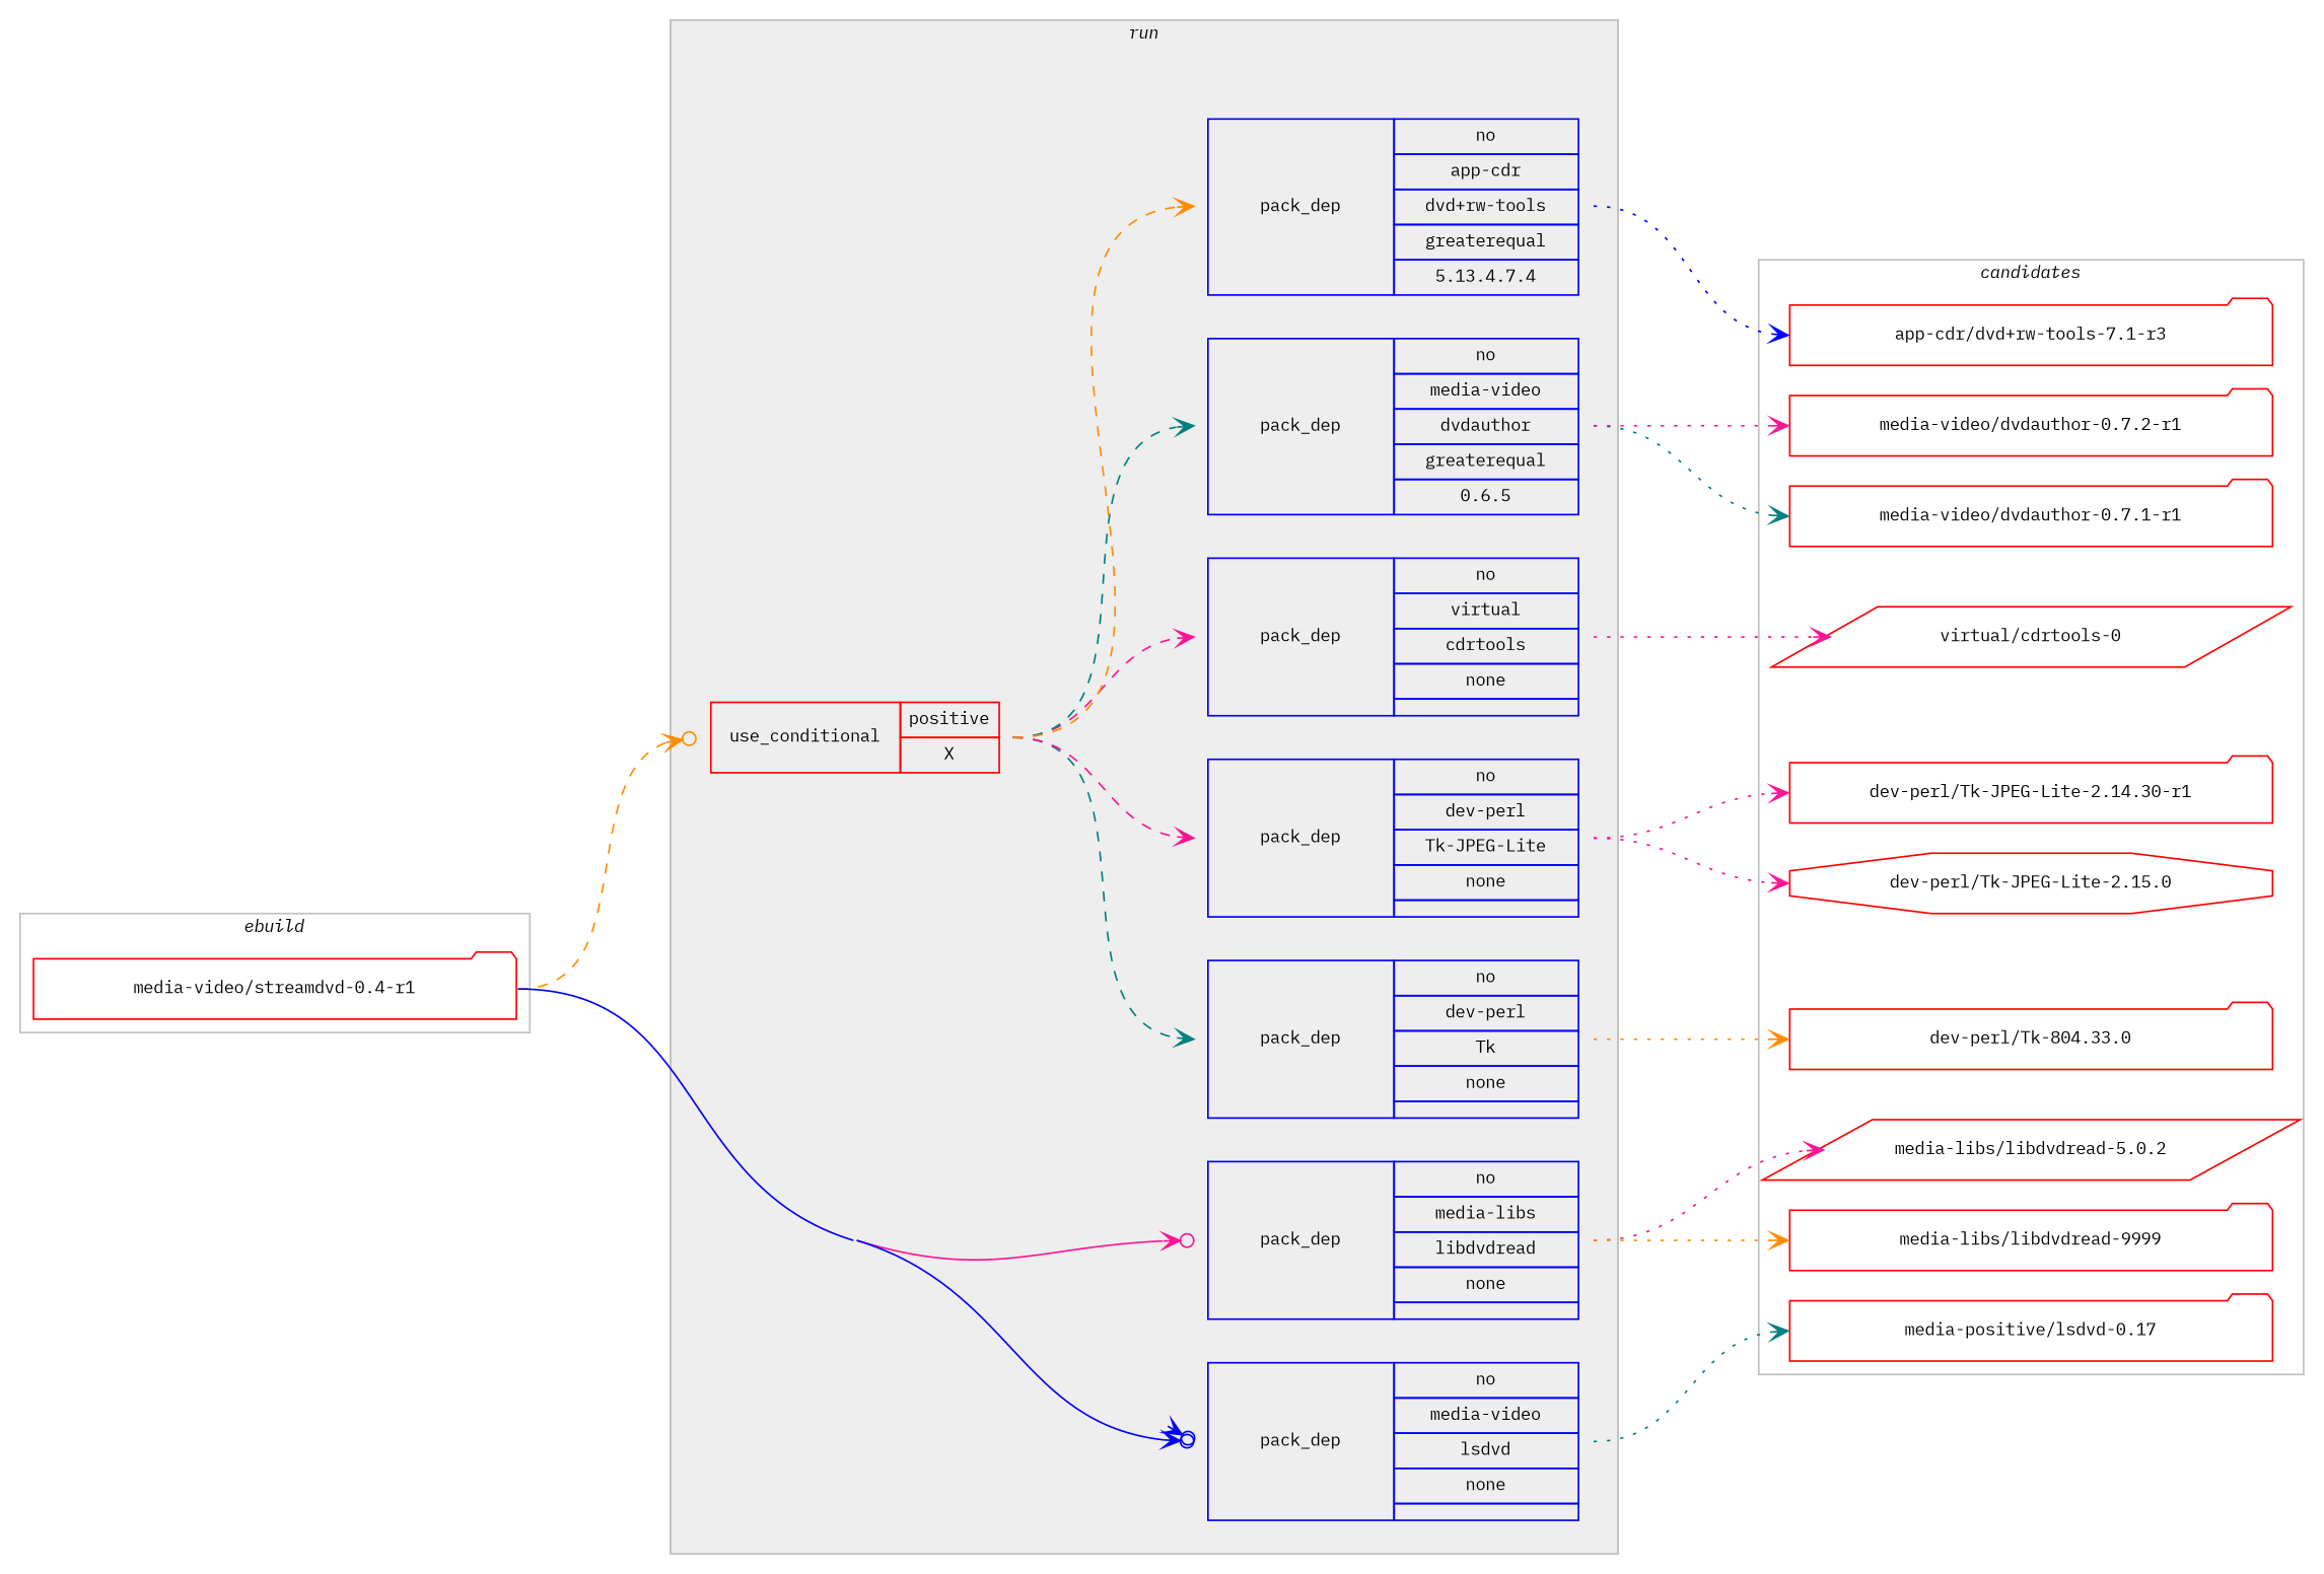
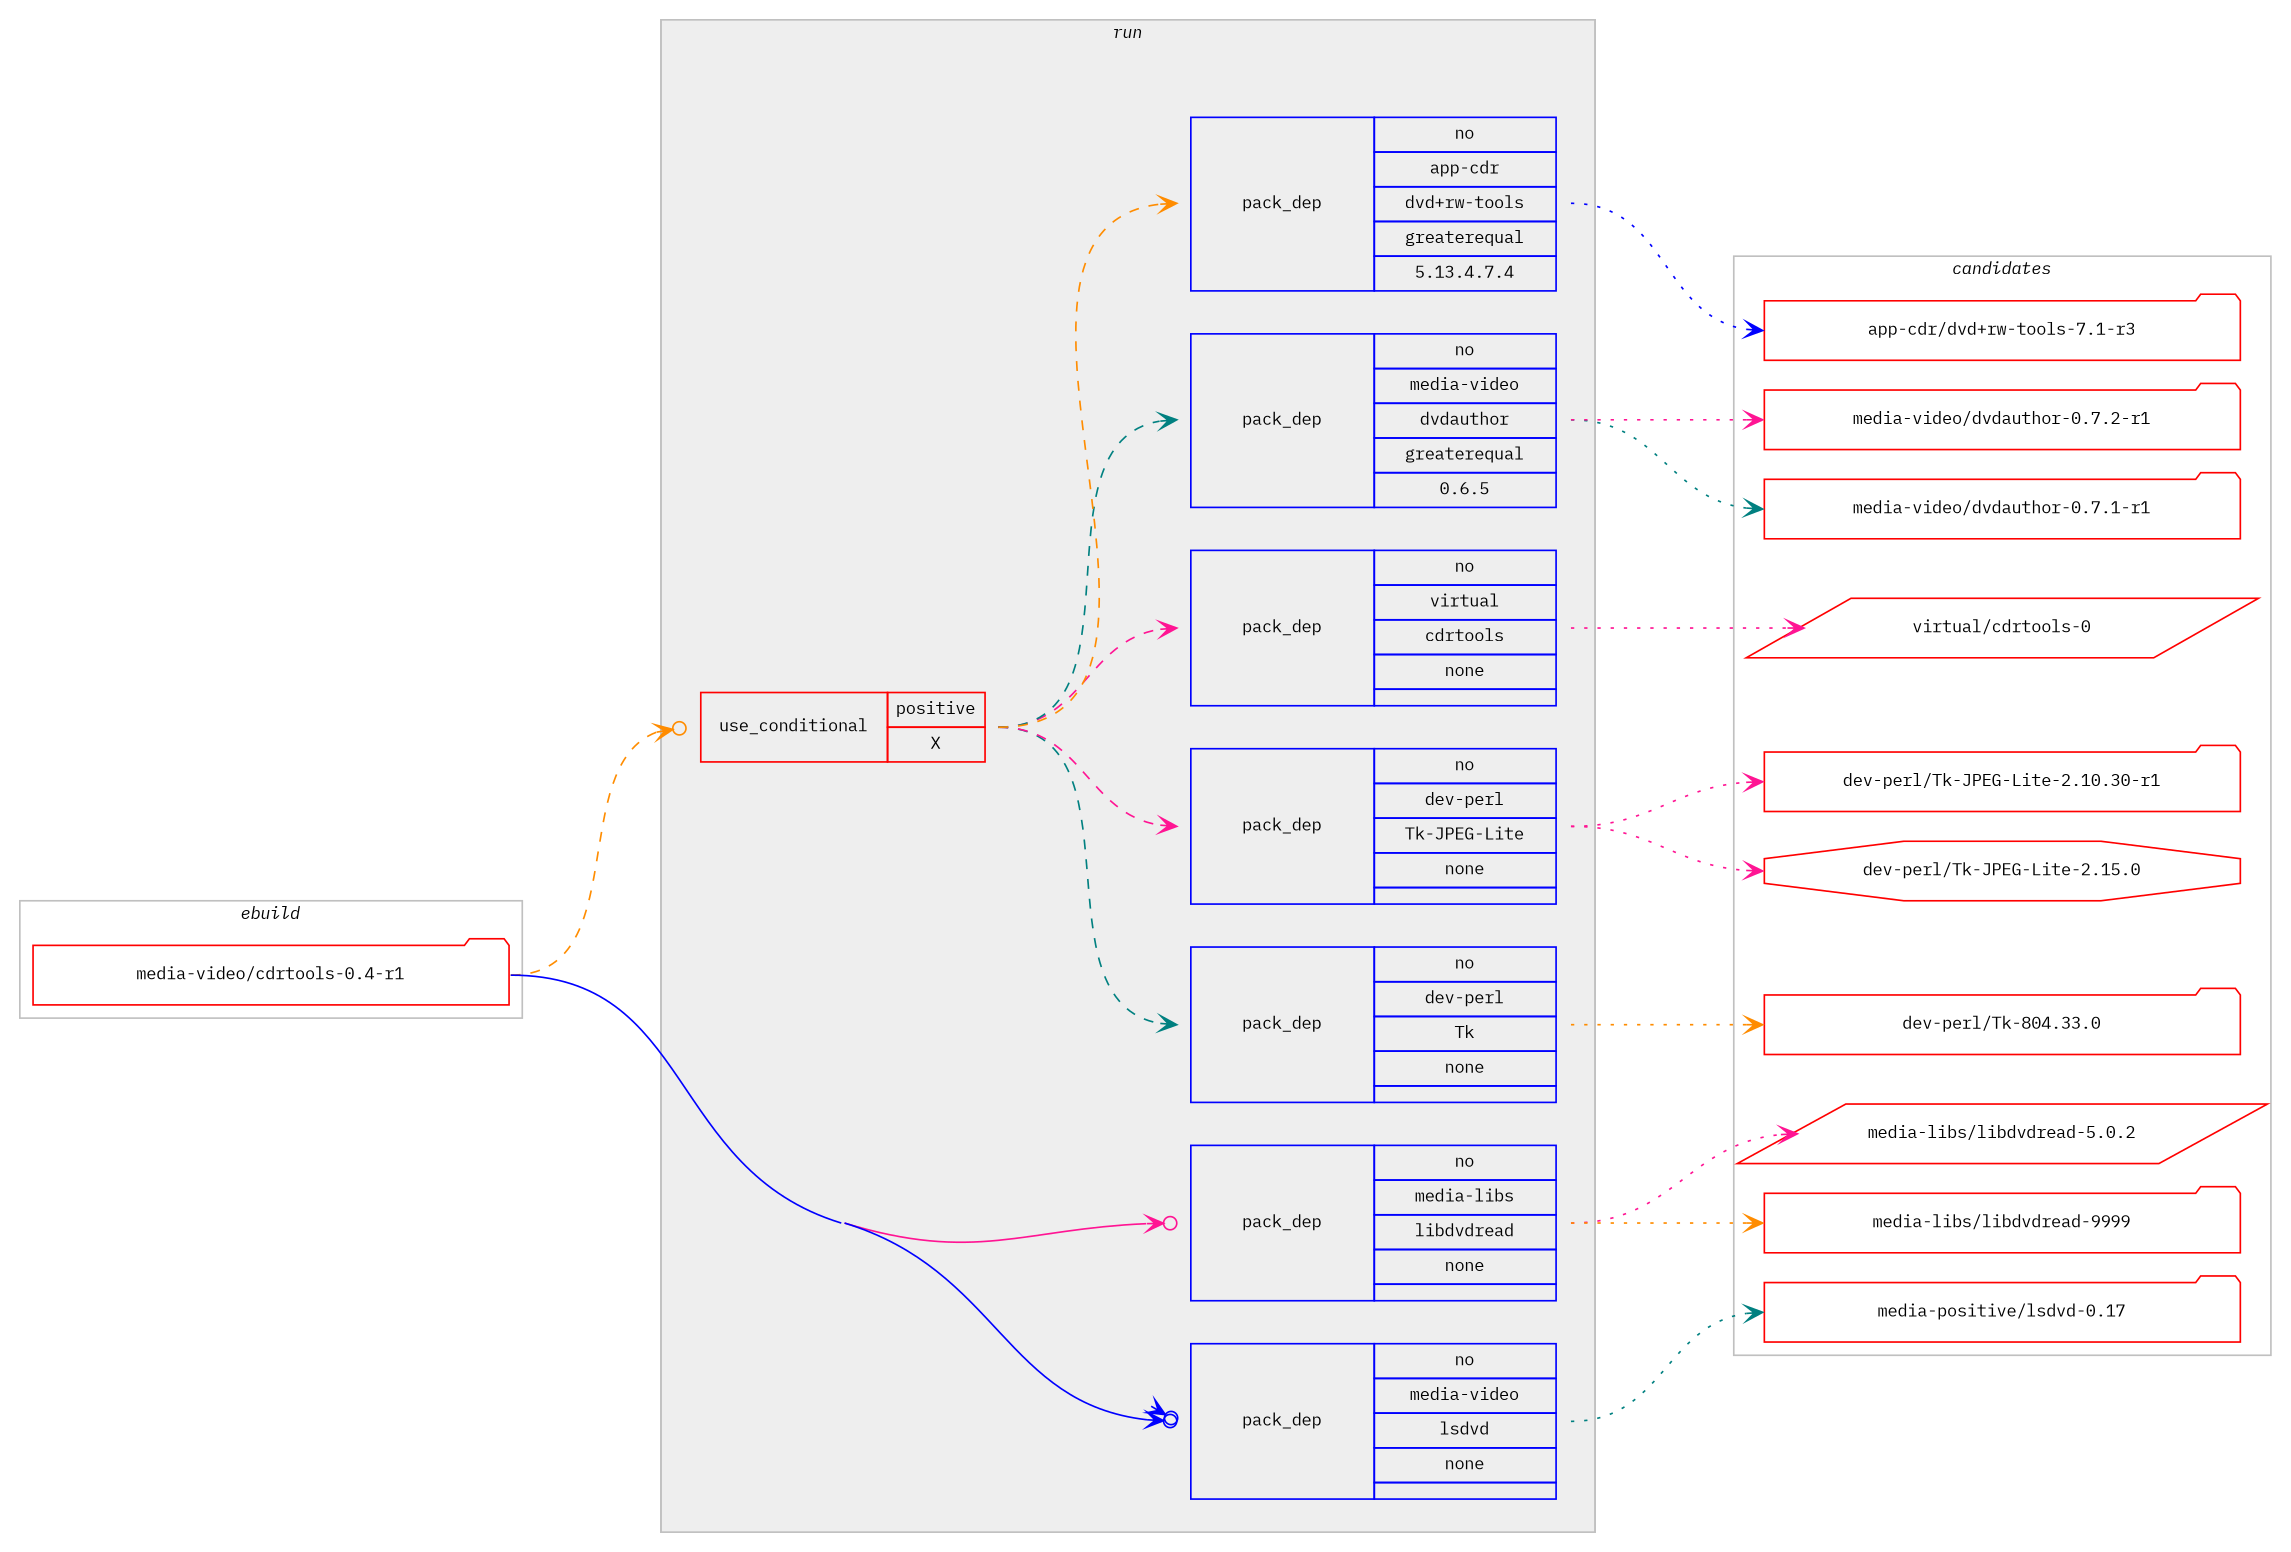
  digraph {
    compound=true
    concentrate=true
    fontname="IBM Plex Mono"
    fontsize=10
    newrank=true
    rankdir=LR
    ranksep=1.5
    node [color=red fontname="IBM Plex Mono" fontsize=10 shape=folder]
    edge [arrowhead=vee color=deeppink fontname="IBM Plex Mono" headport=w style=dotted tailport=e weight=100]
-   n1 [label="media-video/streamdvd-0.4-r1" width=4]
+   n1 [label="media-video/cdrtools-0.4-r1" width=4]
    n2 [color=blue label=<<TABLE BORDER="0" CELLBORDER="1" CELLSPACING="0" CELLPADDING="4" WIDTH="220"><TR><TD ROWSPAN="6" CELLPADDING="30">pack_dep</TD></TR><TR><TD WIDTH="110">no</TD></TR><TR><TD>dev-perl</TD></TR><TR><TD>Tk</TD></TR><TR><TD>none</TD></TR><TR><TD></TD></TR></TABLE>> shape=none]
    n3 [color=blue label=<<TABLE BORDER="0" CELLBORDER="1" CELLSPACING="0" CELLPADDING="4" WIDTH="220"><TR><TD ROWSPAN="6" CELLPADDING="30">pack_dep</TD></TR><TR><TD WIDTH="110">no</TD></TR><TR><TD>dev-perl</TD></TR><TR><TD>Tk-JPEG-Lite</TD></TR><TR><TD>none</TD></TR><TR><TD></TD></TR></TABLE>> shape=none]
    n4 [color=blue label=<<TABLE BORDER="0" CELLBORDER="1" CELLSPACING="0" CELLPADDING="4" WIDTH="220"><TR><TD ROWSPAN="6" CELLPADDING="30">pack_dep</TD></TR><TR><TD WIDTH="110">no</TD></TR><TR><TD>virtual</TD></TR><TR><TD>cdrtools</TD></TR><TR><TD>none</TD></TR><TR><TD></TD></TR></TABLE>> shape=none]
    n5 [color=blue label=<<TABLE BORDER="0" CELLBORDER="1" CELLSPACING="0" CELLPADDING="4" WIDTH="220"><TR><TD ROWSPAN="6" CELLPADDING="30">pack_dep</TD></TR><TR><TD WIDTH="110">no</TD></TR><TR><TD>media-video</TD></TR><TR><TD>dvdauthor</TD></TR><TR><TD>greaterequal</TD></TR><TR><TD>0.6.5</TD></TR></TABLE>> shape=none]
    n6 [color=blue label=<<TABLE BORDER="0" CELLBORDER="1" CELLSPACING="0" CELLPADDING="4" WIDTH="220"><TR><TD ROWSPAN="6" CELLPADDING="30">pack_dep</TD></TR><TR><TD WIDTH="110">no</TD></TR><TR><TD>app-cdr</TD></TR><TR><TD>dvd+rw-tools</TD></TR><TR><TD>greaterequal</TD></TR><TR><TD>5.13.4.7.4</TD></TR></TABLE>> shape=none]
    n7 [label=<<TABLE BORDER="0" CELLBORDER="1" CELLSPACING="0" CELLPADDING="4"><TR><TD ROWSPAN="3" CELLPADDING="10">use_conditional</TD></TR><TR><TD>positive</TD></TR><TR><TD>X</TD></TR></TABLE>> shape=none]
    n8 [color=blue label=<<TABLE BORDER="0" CELLBORDER="1" CELLSPACING="0" CELLPADDING="4" WIDTH="220"><TR><TD ROWSPAN="6" CELLPADDING="30">pack_dep</TD></TR><TR><TD WIDTH="110">no</TD></TR><TR><TD>media-libs</TD></TR><TR><TD>libdvdread</TD></TR><TR><TD>none</TD></TR><TR><TD></TD></TR></TABLE>> shape=none]
    n9 [color=blue label=<<TABLE BORDER="0" CELLBORDER="1" CELLSPACING="0" CELLPADDING="4" WIDTH="220"><TR><TD ROWSPAN="6" CELLPADDING="30">pack_dep</TD></TR><TR><TD WIDTH="110">no</TD></TR><TR><TD>media-video</TD></TR><TR><TD>lsdvd</TD></TR><TR><TD>none</TD></TR><TR><TD></TD></TR></TABLE>> shape=none]
    n10 [label="dev-perl/Tk-804.33.0" width=4]
-   n11 [label="dev-perl/Tk-JPEG-Lite-2.14.30-r1" width=4]
+   n11 [label="dev-perl/Tk-JPEG-Lite-2.10.30-r1" width=4]
    n12 [label="dev-perl/Tk-JPEG-Lite-2.15.0" shape=octagon width=4]
    n13 [label="virtual/cdrtools-0" shape=parallelogram width=4]
    n14 [label="media-video/dvdauthor-0.7.1-r1" width=4]
    n15 [label="media-video/dvdauthor-0.7.2-r1" width=4]
    n16 [label="app-cdr/dvd+rw-tools-7.1-r3" width=4]
    n17 [label="media-libs/libdvdread-5.0.2" shape=parallelogram width=4]
    n18 [label="media-libs/libdvdread-9999" width=4]
    n19 [label="media-positive/lsdvd-0.17" width=4]
    subgraph cluster_1 {
      color=gray
      label=<<i>ebuild</i>>
      rank=same
      n1
    }
    subgraph cluster_2 {
      color=gray
      label=<<i>dependencies</i>>
      subgraph cluster_3 {
        color=gray
        fillcolor="#eeeeee"
        label=<<i>compile</i>>
        style=filled
      }
      subgraph cluster_4 {
        color=gray
        fillcolor="#eeeeee"
        label=<<i>compile and run</i>>
        style=filled
        subgraph sub_5 {
          color=gray
          fillcolor="#eeeeee"
          label=<<i>compile and run</i>>
          style=filled
          n7
          subgraph sub_6 {
            color=gray
            fillcolor="#eeeeee"
            label=<<i>compile and run</i>>
            style=filled
            n2
          }
          subgraph sub_7 {
            color=gray
            fillcolor="#eeeeee"
            label=<<i>compile and run</i>>
            style=filled
            n3
          }
          subgraph sub_8 {
            color=gray
            fillcolor="#eeeeee"
            label=<<i>compile and run</i>>
            style=filled
            n4
          }
          subgraph sub_9 {
            color=gray
            fillcolor="#eeeeee"
            label=<<i>compile and run</i>>
            style=filled
            n5
          }
          subgraph sub_10 {
            color=gray
            fillcolor="#eeeeee"
            label=<<i>compile and run</i>>
            style=filled
            n6
          }
        }
        subgraph sub_11 {
          color=gray
          fillcolor="#eeeeee"
          label=<<i>compile and run</i>>
          style=filled
          n8
        }
        subgraph sub_12 {
          color=gray
          fillcolor="#eeeeee"
          label=<<i>compile and run</i>>
          style=filled
          n9
        }
      }
      subgraph cluster_13 {
        color=gray
        fillcolor="#eeeeee"
        label=<<i>run</i>>
        style=filled
      }
    }
    subgraph cluster_14 {
      color=gray
      label=<<i>candidates</i>>
      rank=same
      subgraph sub_15 {
        color=black
        label=<<i>candidates</i>>
        nodesep=1
        rank=same
        n10
      }
      subgraph sub_16 {
        color=black
        label=<<i>candidates</i>>
        nodesep=1
        rank=same
        n11
        n12
      }
      subgraph sub_17 {
        color=black
        label=<<i>candidates</i>>
        nodesep=1
        rank=same
        n13
      }
      subgraph sub_18 {
        color=black
        label=<<i>candidates</i>>
        nodesep=1
        rank=same
        n14
        n15
      }
      subgraph sub_19 {
        color=black
        label=<<i>candidates</i>>
        nodesep=1
        rank=same
        n16
      }
      subgraph sub_20 {
        color=black
        label=<<i>candidates</i>>
        nodesep=1
        rank=same
        n17
        n18
      }
      subgraph sub_21 {
        color=black
        label=<<i>candidates</i>>
        nodesep=1
        rank=same
        n19
      }
    }
    n1 -> n7 [arrowhead=odotvee color=darkorange style=dashed weight=20]
    n1 -> n8 [arrowhead=odotvee style=solid weight=20]
    n1 -> n9 [arrowhead=odotvee color=blue style=solid weight=20]
    n2 -> n10 [color=darkorange]
    n3 -> n11
    n3 -> n12
    n4 -> n13
    n5 -> n14 [color=teal]
    n5 -> n15
    n6 -> n16 [color=blue]
    n7 -> n2 [color=teal style=dashed weight=20]
    n7 -> n3 [style=dashed weight=20]
    n7 -> n4 [style=dashed weight=20]
    n7 -> n5 [color=teal style=dashed weight=20]
    n7 -> n6 [color=darkorange style=dashed weight=20]
    n8 -> n17
    n8 -> n18 [color=darkorange]
    n9 -> n19 [color=teal]
  }
